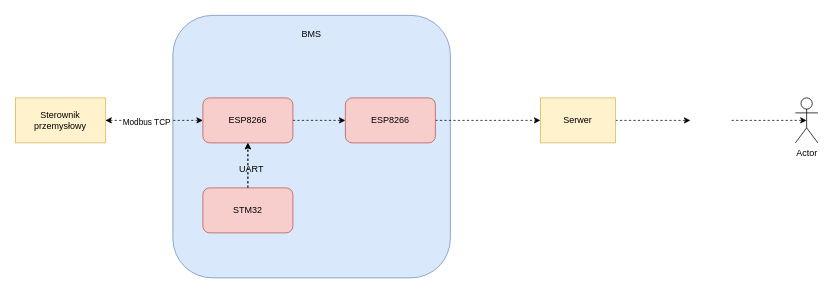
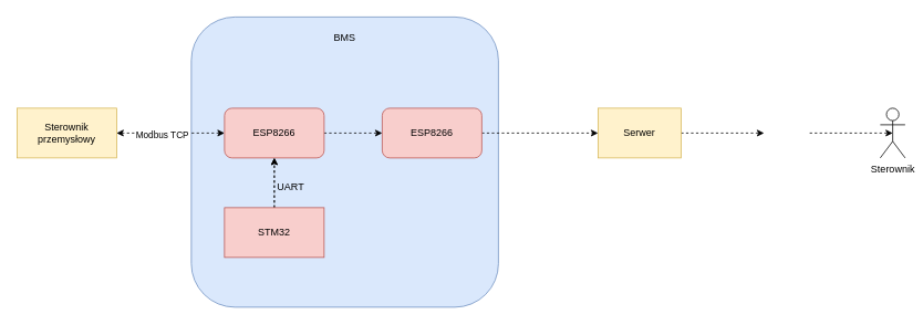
  <mxCell id="0" />
  <mxCell id="1" parent="0" />
  <mxCell id="2" value="" style="rounded=1;whiteSpace=wrap;html=1;fillColor=#dae8fc;strokeColor=#6c8ebf;align=center;" vertex="1" parent="1"><mxGeometry x="230" y="20" width="370" height="350" as="geometry" /></mxCell>
  <mxCell id="3" value="Sterownik przemysłowy" style="rounded=0;whiteSpace=wrap;html=1;fillColor=#fff2cc;strokeColor=#d6b656;" vertex="1" parent="1"><mxGeometry x="20" y="130" width="120" height="60" as="geometry" /></mxCell>
  <mxCell id="4" style="edgeStyle=orthogonalEdgeStyle;rounded=0;orthogonalLoop=1;jettySize=auto;html=1;dashed=1;strokeColor=default;" edge="1" parent="1" source="5" target="7"><mxGeometry relative="1" as="geometry" /></mxCell>
  <mxCell id="5" value="ESP8266" style="rounded=1;whiteSpace=wrap;html=1;fillColor=#f8cecc;strokeColor=#b85450;" vertex="1" parent="1"><mxGeometry x="270" y="130" width="120" height="60" as="geometry" /></mxCell>
  <mxCell id="6" style="edgeStyle=orthogonalEdgeStyle;rounded=0;orthogonalLoop=1;jettySize=auto;html=1;dashed=1;strokeColor=default;" edge="1" parent="1" source="7" target="9"><mxGeometry relative="1" as="geometry" /></mxCell>
  <mxCell id="7" value="ESP8266" style="rounded=1;whiteSpace=wrap;html=1;fillColor=#f8cecc;strokeColor=#b85450;" vertex="1" parent="1"><mxGeometry x="460" y="130" width="120" height="60" as="geometry" /></mxCell>
  <mxCell id="8" style="edgeStyle=orthogonalEdgeStyle;rounded=0;orthogonalLoop=1;jettySize=auto;html=1;dashed=1;strokeColor=default;" edge="1" parent="1" source="9" target="19"><mxGeometry relative="1" as="geometry" /></mxCell>
  <mxCell id="9" value="Serwer" style="rounded=0;whiteSpace=wrap;html=1;fillColor=#fff2cc;strokeColor=#d6b656;" vertex="1" parent="1"><mxGeometry x="720" y="130" width="100" height="60" as="geometry" /></mxCell>
  <mxCell id="10" style="edgeStyle=orthogonalEdgeStyle;rounded=0;orthogonalLoop=1;jettySize=auto;html=1;entryX=0.5;entryY=1;entryDx=0;entryDy=0;dashed=1;strokeColor=default;" edge="1" parent="1" source="12" target="5"><mxGeometry relative="1" as="geometry" /></mxCell>
  <mxCell id="11" value="" style="edgeStyle=orthogonalEdgeStyle;rounded=0;orthogonalLoop=1;jettySize=auto;html=1;dashed=1;strokeColor=default;" edge="1" parent="1" source="12" target="5"><mxGeometry relative="1" as="geometry" /></mxCell>
- <mxCell id="12" value="STM32" style="rounded=1;whiteSpace=wrap;html=1;fillColor=#f8cecc;strokeColor=#b85450;" vertex="1" parent="1"><mxGeometry x="270" y="250" width="120" height="60" as="geometry" /></mxCell>
+ <mxCell id="12" value="STM32" style="whiteSpace=wrap;html=1;fillColor=#f8cecc;strokeColor=#b85450;rounded=0;" vertex="1" parent="1"><mxGeometry x="270" y="250" width="120" height="60" as="geometry" /></mxCell>
  <mxCell id="13" value="BMS" style="text;html=1;strokeColor=none;fillColor=none;align=center;verticalAlign=middle;whiteSpace=wrap;rounded=0;" vertex="1" parent="1"><mxGeometry x="230" y="20" width="370" height="50" as="geometry" /></mxCell>
  <mxCell id="14" value="" style="endArrow=classic;startArrow=classic;html=1;rounded=0;dashed=1;strokeColor=default;exitX=1;exitY=0.5;exitDx=0;exitDy=0;entryX=0;entryY=0.5;entryDx=0;entryDy=0;" edge="1" parent="1" source="3" target="5"><mxGeometry width="50" height="50" relative="1" as="geometry"><mxPoint x="140" y="170" as="sourcePoint" /><mxPoint x="210" y="150" as="targetPoint" /></mxGeometry></mxCell>
  <mxCell id="15" value="Modbus TCP" style="edgeLabel;html=1;align=center;verticalAlign=middle;resizable=0;points=[];" vertex="1" connectable="0" parent="14"><mxGeometry x="-0.173" y="-1" relative="1" as="geometry"><mxPoint as="offset" /></mxGeometry></mxCell>
- <mxCell id="16" value="UART" style="text;html=1;strokeColor=none;fillColor=none;align=center;verticalAlign=middle;whiteSpace=wrap;rounded=0;" vertex="1" parent="1"><mxGeometry x="305" y="210" width="60" height="30" as="geometry" /></mxCell>
- <mxCell id="17" value="Actor" style="shape=umlActor;verticalLabelPosition=bottom;verticalAlign=top;html=1;outlineConnect=0;" vertex="1" parent="1"><mxGeometry x="1060" y="130" width="30" height="60" as="geometry" /></mxCell>
+ <mxCell id="16" value="UART" style="text;html=1;strokeColor=none;fillColor=none;align=center;verticalAlign=middle;whiteSpace=wrap;rounded=0;" vertex="1" parent="1"><mxGeometry x="320" y="210" width="60" height="30" as="geometry" /></mxCell>
+ <mxCell id="17" value="Sterownik" style="shape=umlActor;verticalLabelPosition=bottom;verticalAlign=top;html=1;outlineConnect=0;" vertex="1" parent="1"><mxGeometry x="1060" y="130" width="30" height="60" as="geometry" /></mxCell>
  <mxCell id="18" style="edgeStyle=orthogonalEdgeStyle;rounded=0;orthogonalLoop=1;jettySize=auto;html=1;entryX=0.5;entryY=0.5;entryDx=0;entryDy=0;entryPerimeter=0;dashed=1;strokeColor=default;" edge="1" parent="1" source="19" target="17"><mxGeometry relative="1" as="geometry" /></mxCell>
  <mxCell id="19" value="" style="shape=image;html=1;verticalAlign=top;verticalLabelPosition=bottom;labelBackgroundColor=#ffffff;imageAspect=0;aspect=fixed;image=https://cdn0.iconfinder.com/data/icons/education-1006/32/laptop_notebook_technology_computer_desktop_screen_internet_monitor_pc_office-128.png" vertex="1" parent="1"><mxGeometry x="920" y="132.5" width="55" height="55" as="geometry" /></mxCell>
